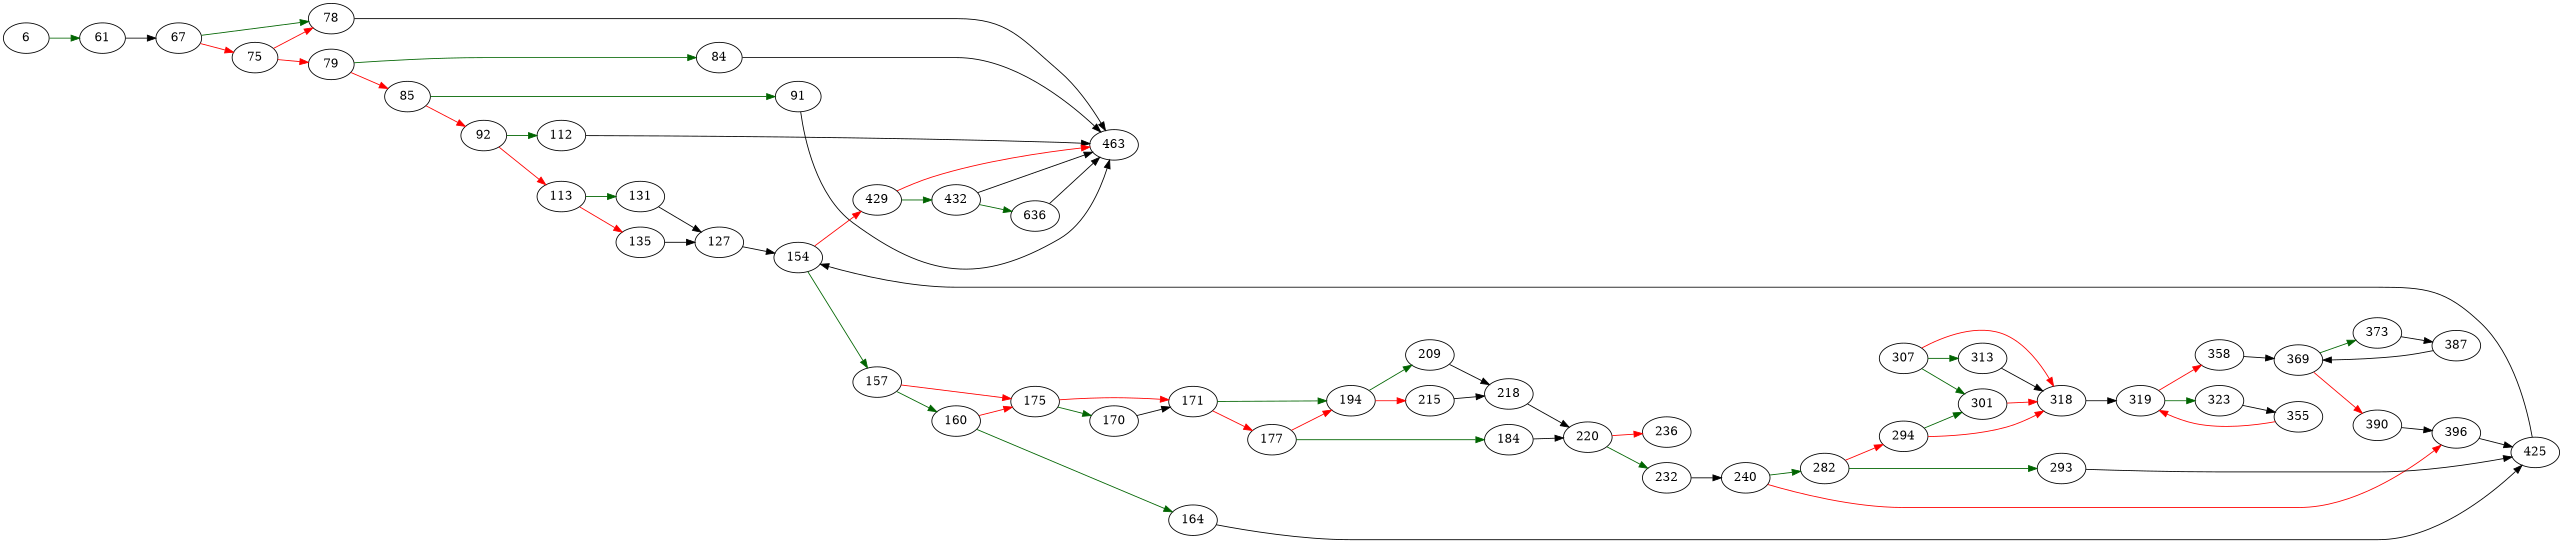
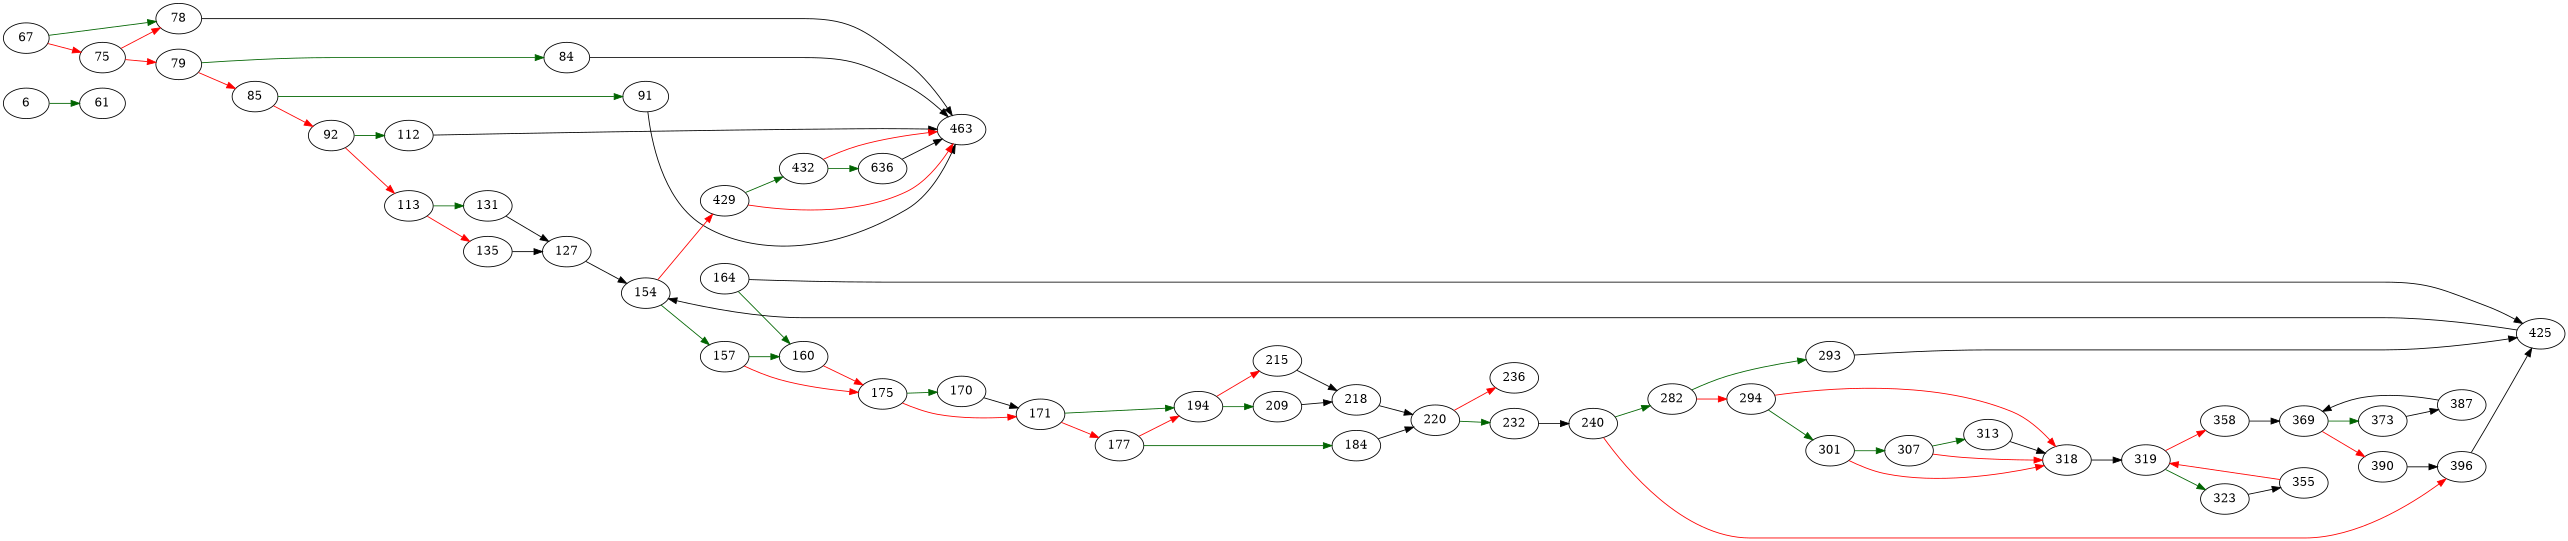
  strict digraph {
    rankdir=LR
    6 [entry=true]
    61
    67
    78
    75
    463
    79
    84
    85
    91
    92
    112
    113
    131
    135
    n16 [label=127]
    154
    157
    429
    160
    n21 [label=175]
    432
    164
    170
    171
    n26 [label=636]
    425
    194
    177
    209
    215
    184
    218
    220
    232
    236
    240
    282
    396
    293
    294
    301
    318
    307
    319
    313
    323
    358
    355
    369
    373
    390
    387
    6 -> 61 [color=darkgreen cond=true]
-   61 -> 67
    67 -> 78 [color=darkgreen cond=true]
    67 -> 75 [color=red cond=false]
    78 -> 463
    75 -> 78 [color=red cond=true]
    75 -> 79 [color=red cond=false]
    79 -> 84 [color=darkgreen cond=true]
    79 -> 85 [color=red cond=false]
    84 -> 463
    85 -> 91 [color=darkgreen cond=true]
    85 -> 92 [color=red cond=false]
    91 -> 463
    92 -> 112 [color=darkgreen cond=true]
    92 -> 113 [color=red cond=false]
    112 -> 463
    113 -> 131 [color=darkgreen cond=true]
    113 -> 135 [color=red cond=false]
    131 -> n16
    135 -> n16
    n16 -> 154
    154 -> 157 [color=darkgreen cond=true]
    154 -> 429 [color=red cond=false]
    157 -> 160 [color=darkgreen cond=true]
    157 -> n21 [color=red cond=false]
    429 -> 463 [color=red cond=false]
    429 -> 432 [color=darkgreen cond=true]
    160 -> n21 [color=red cond=false]
-   160 -> 164 [color=darkgreen cond=true]
+   164 -> 160 [color=darkgreen cond=true]
    n21 -> 170 [color=darkgreen cond=true]
    n21 -> 171 [color=red cond=false]
-   432 -> 463 [color=black cond=false]
+   432 -> 463 [color=red cond=false]
    432 -> n26 [color=darkgreen cond=true]
    164 -> 425
    170 -> 171
    171 -> 194 [color=darkgreen cond=true]
    171 -> 177 [color=red cond=false]
    n26 -> 463
    425 -> 154
    194 -> 209 [color=darkgreen cond=true]
    194 -> 215 [color=red cond=false]
    177 -> 194 [color=red cond=false]
    177 -> 184 [color=darkgreen cond=true]
    209 -> 218
    215 -> 218
    184 -> 220
    218 -> 220
    220 -> 232 [color=darkgreen cond=true]
    220 -> 236 [color=red cond=false]
    232 -> 240
    240 -> 282 [color=darkgreen cond=true]
    240 -> 396 [color=red cond=false]
    282 -> 293 [color=darkgreen cond=true]
    282 -> 294 [color=red cond=false]
    396 -> 425
    293 -> 425
    294 -> 301 [color=darkgreen cond=true]
    294 -> 318 [color=red cond=false]
    301 -> 318 [color=red cond=false]
-   307 -> 301 [color=darkgreen cond=true]
+   301 -> 307 [color=darkgreen cond=true]
    318 -> 319
    307 -> 318 [color=red cond=false]
    307 -> 313 [color=darkgreen cond=true]
    319 -> 323 [color=darkgreen cond=true]
    319 -> 358 [color=red cond=false]
    313 -> 318
    323 -> 355
    358 -> 369
    355 -> 319 [color=red]
    369 -> 373 [color=darkgreen cond=true]
    369 -> 390 [color=red cond=false]
    373 -> 387
    390 -> 396
    387 -> 369
  }
